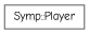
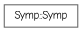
  digraph {
    rankdir=LR
    fontname="Comic Neue"
-   n1 [color=gray40 fillcolor=white fontname="Comic Neue" fontsize=10 height=0.2 label="Symp::Player" shape=record style=filled width=0.4]
+   n1 [color=gray40 fillcolor=white fontname="Comic Neue" fontsize=10 height=0.2 label="Symp::Symp" shape=record style=filled width=0.4]
  }
